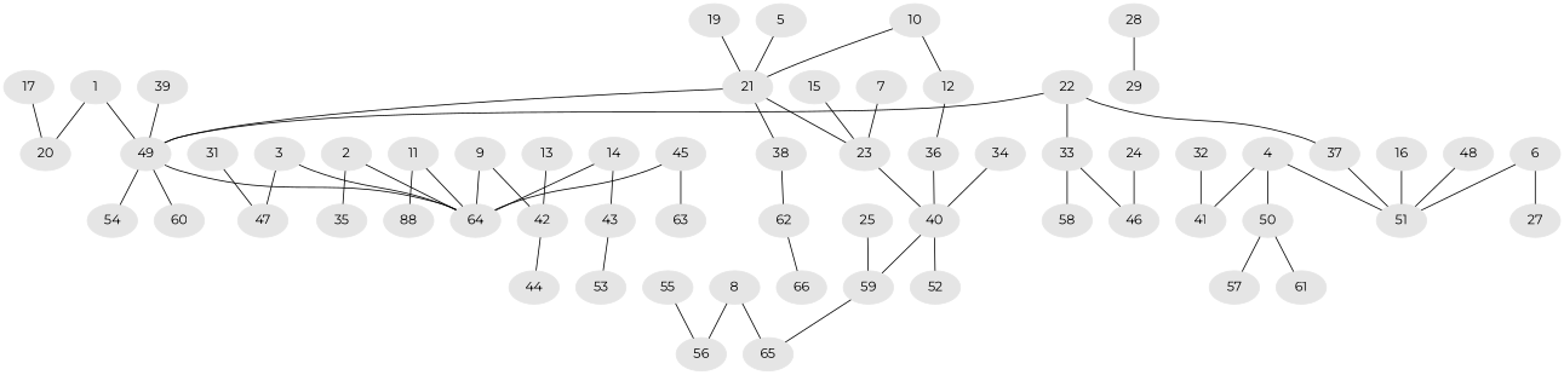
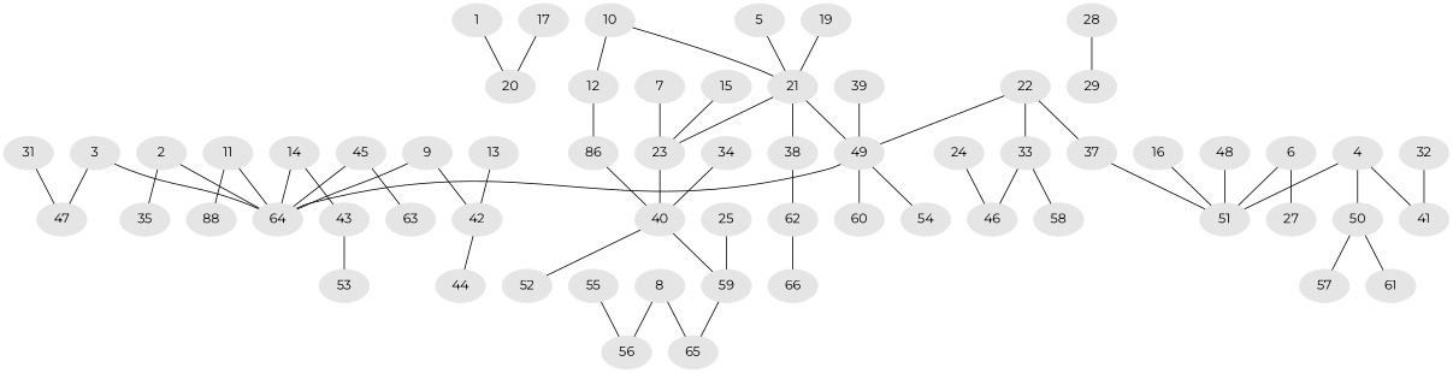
  graph {
    fontname=Montserrat
    node [color=gray90 fontname=Montserrat style=filled]
    edge [fontname=Montserrat weight=1.0]
    1
    20
    49
    64
    54
    60
    2
    35
    3
    47
    4
    41
    50
    51
    57
    61
    5
    21
    23
    38
    6
    27
    7
    40
    8
    56
    65
    9
    42
    44
    10
    12
    28
    29
    11
    n36 [label=88]
-   36
+   36 [label=86]
    13
    14
    43
    53
    15
    16
    17
    19
    62
    22
    33
    37
    46
    58
    59
    52
    24
    25
    31
    32
    34
    66
    39
    45
    63
    48
    55
    1 -- 20
-   1 -- 49
    49 -- 64
    49 -- 54
    49 -- 60
    2 -- 64
    2 -- 35
    3 -- 64
    3 -- 47
    4 -- 41
    4 -- 50
    4 -- 51
    50 -- 57
    50 -- 61
    5 -- 21
    21 -- 49
    21 -- 23
    21 -- 38
    23 -- 40
    38 -- 62
    6 -- 51
    6 -- 27
    7 -- 23
    40 -- 59
    40 -- 52
    8 -- 56
    8 -- 65
    9 -- 64
    9 -- 42
    42 -- 44
    10 -- 21
    10 -- 12
    12 -- 36
    28 -- 29
    11 -- 64
    11 -- n36
    36 -- 40
    13 -- 42
    14 -- 64
    14 -- 43
    43 -- 53
    15 -- 23
    16 -- 51
    17 -- 20
    19 -- 21
    62 -- 66
    22 -- 49
    22 -- 33
    22 -- 37
    33 -- 46
    33 -- 58
    37 -- 51
    59 -- 65
    24 -- 46
    25 -- 59
    31 -- 47
    32 -- 41
    34 -- 40
    39 -- 49
    45 -- 64
    45 -- 63
    48 -- 51
    55 -- 56
  }
